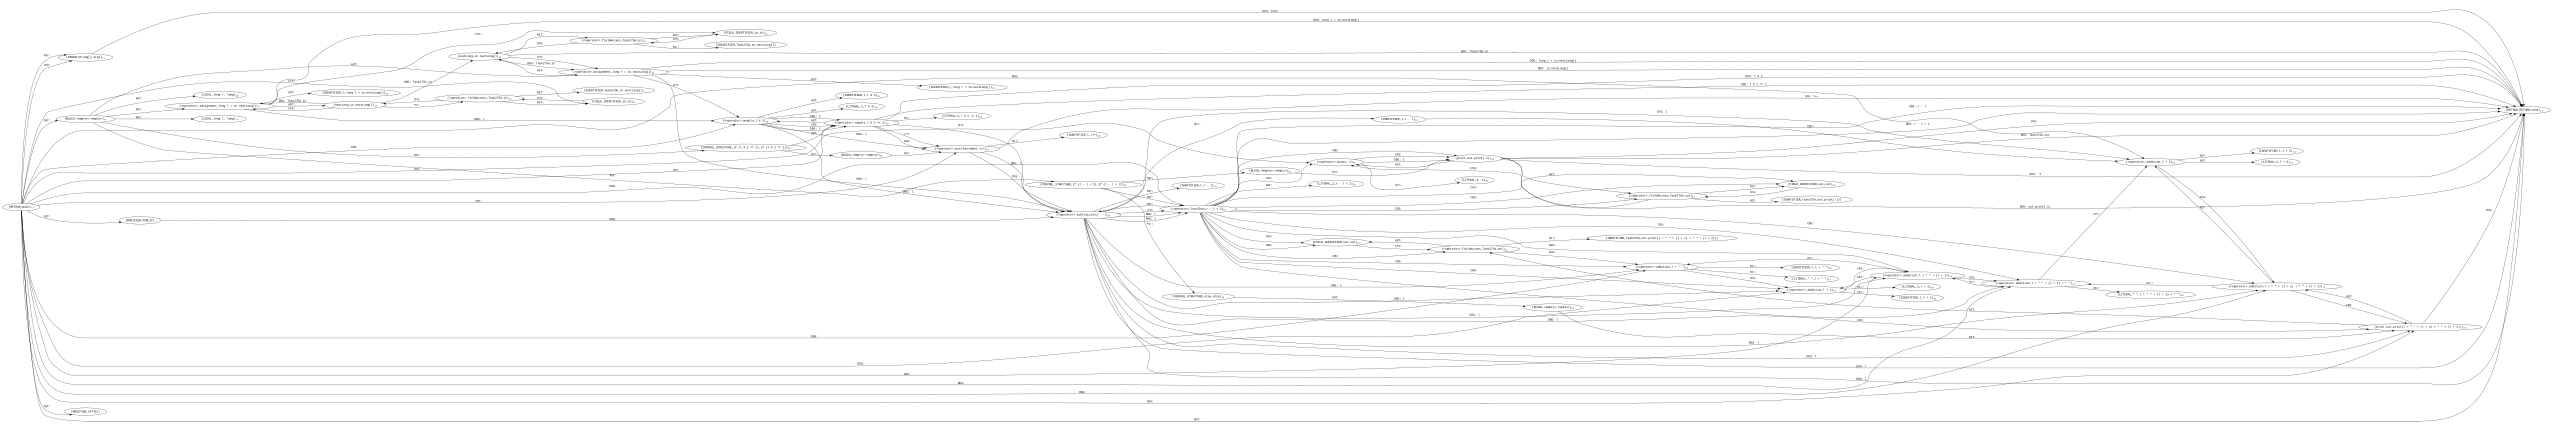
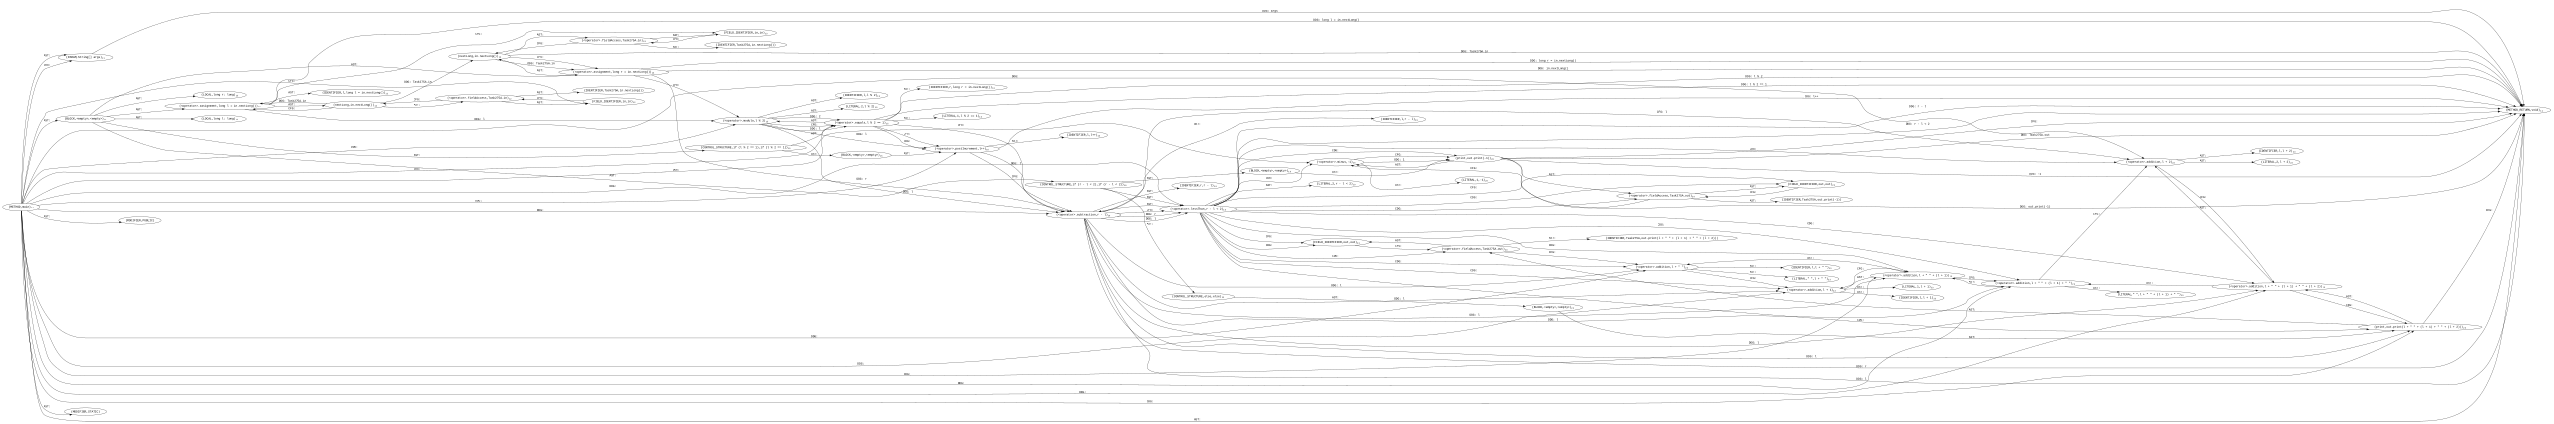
  digraph {
    fontname="Liberation Mono"
    rankdir=LR
    node [fontname="Liberation Mono"]
    edge [fontname="Liberation Mono"]
    n1 [label=<(METHOD,main)<SUB>11</SUB>>]
    n2 [label=<(PARAM,String[] args)<SUB>11</SUB>>]
    n3 [label=<(BLOCK,&lt;empty&gt;,&lt;empty&gt;)<SUB>11</SUB>>]
    n4 [label=<(FIELD_IDENTIFIER,in,in)<SUB>12</SUB>>]
    n5 [label=<(&lt;operator&gt;.equals,l % 2 == 1)<SUB>15</SUB>>]
    n6 [label=<(&lt;operator&gt;.modulo,l % 2)<SUB>15</SUB>>]
    n7 [label=<(&lt;operator&gt;.postIncrement,l++)<SUB>16</SUB>>]
    n8 [label=<(&lt;operator&gt;.lessThan,r - l &lt; 2)<SUB>19</SUB>>]
    n9 [label=<(&lt;operator&gt;.subtraction,r - l)<SUB>19</SUB>>]
    n10 [label=<(&lt;operator&gt;.minus,-1)<SUB>20</SUB>>]
    n11 [label=<(print,out.print(l + &quot; &quot; + (l + 1) + &quot; &quot; + (l + 2)))<SUB>23</SUB>>]
    n12 [label=<(&lt;operator&gt;.addition,l + &quot; &quot; + (l + 1) + &quot; &quot; + (l + 2))<SUB>23</SUB>>]
    n13 [label=<(&lt;operator&gt;.addition,l + &quot; &quot; + (l + 1) + &quot; &quot;)<SUB>23</SUB>>]
    n14 [label=<(&lt;operator&gt;.addition,l + &quot; &quot; + (l + 1))<SUB>23</SUB>>]
    n15 [label=<(&lt;operator&gt;.addition,l + &quot; &quot;)<SUB>23</SUB>>]
    n16 [label=<(&lt;operator&gt;.addition,l + 1)<SUB>23</SUB>>]
    n17 [label=<(&lt;operator&gt;.addition,l + 2)<SUB>23</SUB>>]
    n18 [label=<(MODIFIER,PUBLIC)>]
    n19 [label=<(MODIFIER,STATIC)>]
    n20 [label=<(METHOD_RETURN,void)<SUB>11</SUB>>]
    n21 [label=<(LOCAL,long l: long)<SUB>12</SUB>>]
    n22 [label=<(&lt;operator&gt;.assignment,long l = in.nextLong())<SUB>12</SUB>>]
    n23 [label=<(LOCAL,long r: long)<SUB>13</SUB>>]
    n24 [label=<(&lt;operator&gt;.assignment,long r = in.nextLong())<SUB>13</SUB>>]
    n25 [label=<(CONTROL_STRUCTURE,if (l % 2 == 1),if (l % 2 == 1))<SUB>15</SUB>>]
    n26 [label=<(CONTROL_STRUCTURE,if (r - l &lt; 2),if (r - l &lt; 2))<SUB>19</SUB>>]
    n27 [label=<(&lt;operator&gt;.fieldAccess,Task275A.in)<SUB>12</SUB>>]
    n28 [label=<(LITERAL,1,l % 2 == 1)<SUB>15</SUB>>]
    n29 [label=<(IDENTIFIER,l,l % 2)<SUB>15</SUB>>]
    n30 [label=<(LITERAL,2,l % 2)<SUB>15</SUB>>]
    n31 [label=<(IDENTIFIER,l,l++)<SUB>16</SUB>>]
    n32 [label=<(LITERAL,2,r - l &lt; 2)<SUB>19</SUB>>]
    n33 [label=<(print,out.print(-1))<SUB>20</SUB>>]
    n34 [label=<(&lt;operator&gt;.fieldAccess,Task275A.out)<SUB>20</SUB>>]
    n35 [label=<(FIELD_IDENTIFIER,out,out)<SUB>20</SUB>>]
    n36 [label=<(&lt;operator&gt;.fieldAccess,Task275A.out)<SUB>23</SUB>>]
    n37 [label=<(FIELD_IDENTIFIER,out,out)<SUB>23</SUB>>]
    n38 [label=<(IDENTIFIER,r,r - l)<SUB>19</SUB>>]
    n39 [label=<(IDENTIFIER,l,r - l)<SUB>19</SUB>>]
    n40 [label=<(LITERAL,1,-1)<SUB>20</SUB>>]
    n41 [label=<(LITERAL,&quot; &quot;,l + &quot; &quot; + (l + 1) + &quot; &quot;)<SUB>23</SUB>>]
    n42 [label=<(IDENTIFIER,l,l + &quot; &quot;)<SUB>23</SUB>>]
    n43 [label=<(LITERAL,&quot; &quot;,l + &quot; &quot;)<SUB>23</SUB>>]
    n44 [label=<(IDENTIFIER,l,l + 1)<SUB>23</SUB>>]
    n45 [label=<(LITERAL,1,l + 1)<SUB>23</SUB>>]
    n46 [label=<(IDENTIFIER,l,l + 2)<SUB>23</SUB>>]
    n47 [label=<(LITERAL,2,l + 2)<SUB>23</SUB>>]
    n48 [label=<(IDENTIFIER,l,long l = in.nextLong())<SUB>12</SUB>>]
    n49 [label=<(nextLong,in.nextLong())<SUB>12</SUB>>]
    n50 [label=<(FIELD_IDENTIFIER,in,in)<SUB>13</SUB>>]
    n51 [label=<(nextLong,in.nextLong())<SUB>13</SUB>>]
    n52 [label=<(IDENTIFIER,r,long r = in.nextLong())<SUB>13</SUB>>]
    n53 [label=<(BLOCK,&lt;empty&gt;,&lt;empty&gt;)<SUB>15</SUB>>]
    n54 [label=<(BLOCK,&lt;empty&gt;,&lt;empty&gt;)<SUB>19</SUB>>]
    n55 [label=<(CONTROL_STRUCTURE,else,else)<SUB>22</SUB>>]
    n56 [label=<(&lt;operator&gt;.fieldAccess,Task275A.in)<SUB>13</SUB>>]
    n57 [label=<(IDENTIFIER,Task275A,in.nextLong())>]
    n58 [label=<(IDENTIFIER,Task275A,in.nextLong())>]
    n59 [label=<(BLOCK,&lt;empty&gt;,&lt;empty&gt;)<SUB>22</SUB>>]
    n60 [label=<(IDENTIFIER,Task275A,out.print(-1))>]
    n61 [label=<(IDENTIFIER,Task275A,out.print(l + &quot; &quot; + (l + 1) + &quot; &quot; + (l + 2)))>]
    n1 -> n2 [label="AST: "]
    n1 -> n2 [label="DDG: "]
    n1 -> n3 [label="AST: "]
    n1 -> n4 [label="CFG: "]
    n1 -> n5 [label="DDG: "]
    n1 -> n6 [label="DDG: "]
    n1 -> n7 [label="DDG: "]
    n1 -> n8 [label="DDG: "]
-   n18 -> n9 [label="DDG: "]
+   n1 -> n9 [label="DDG: "]
    n1 -> n10 [label="DDG: "]
    n1 -> n11 [label="DDG: "]
    n1 -> n12 [label="DDG: "]
    n1 -> n13 [label="DDG: "]
    n1 -> n14 [label="DDG: "]
    n1 -> n15 [label="DDG: "]
    n1 -> n16 [label="DDG: "]
    n1 -> n17 [label="DDG: "]
    n1 -> n18 [label="AST: "]
    n1 -> n19 [label="AST: "]
    n1 -> n20 [label="AST: "]
    n2 -> n20 [label="DDG: args"]
    n3 -> n21 [label="AST: "]
    n3 -> n22 [label="AST: "]
    n3 -> n23 [label="AST: "]
    n3 -> n24 [label="AST: "]
    n3 -> n25 [label="AST: "]
    n3 -> n26 [label="AST: "]
    n4 -> n27 [label="CFG: "]
    n5 -> n6 [label="AST: "]
    n5 -> n7 [label="CFG: "]
    n5 -> n7 [label="CDG: "]
    n5 -> n9 [label="CFG: "]
    n5 -> n20 [label="DDG: l % 2"]
    n5 -> n20 [label="DDG: l % 2 == 1"]
    n5 -> n28 [label="AST: "]
    n6 -> n5 [label="CFG: "]
    n6 -> n5 [label="DDG: l"]
    n6 -> n5 [label="DDG: 2"]
    n6 -> n7 [label="DDG: l"]
    n6 -> n9 [label="DDG: l"]
    n6 -> n29 [label="AST: "]
    n6 -> n30 [label="AST: "]
    n7 -> n9 [label="CFG: "]
    n7 -> n9 [label="DDG: l"]
    n7 -> n20 [label="DDG: l++"]
    n7 -> n31 [label="AST: "]
    n8 -> n9 [label="AST: "]
    n8 -> n10 [label="CDG: "]
    n8 -> n11 [label="CDG: "]
    n8 -> n12 [label="CDG: "]
    n8 -> n13 [label="CDG: "]
    n8 -> n14 [label="CDG: "]
    n8 -> n15 [label="CDG: "]
    n8 -> n16 [label="CDG: "]
-   n39 -> n17 [label="CDG: "]
+   n8 -> n17 [label="CDG: "]
    n8 -> n20 [label="DDG: r - l"]
    n8 -> n20 [label="DDG: r - l &lt; 2"]
    n8 -> n32 [label="AST: "]
    n8 -> n33 [label="CDG: "]
    n8 -> n34 [label="CDG: "]
    n8 -> n35 [label="CFG: "]
    n8 -> n35 [label="CDG: "]
    n8 -> n36 [label="CDG: "]
    n8 -> n37 [label="CFG: "]
    n8 -> n37 [label="CDG: "]
    n9 -> n8 [label="CFG: "]
    n9 -> n8 [label="DDG: r"]
    n9 -> n8 [label="DDG: l"]
    n9 -> n11 [label="DDG: l"]
    n9 -> n12 [label="DDG: l"]
    n9 -> n13 [label="DDG: l"]
    n9 -> n14 [label="DDG: l"]
    n9 -> n15 [label="DDG: l"]
    n9 -> n16 [label="DDG: l"]
    n9 -> n17 [label="CFG: l"]
    n9 -> n20 [label="DDG: r"]
    n9 -> n20 [label="DDG: l"]
    n9 -> n38 [label="AST: "]
    n9 -> n39 [label="AST: "]
    n10 -> n33 [label="CFG: "]
    n10 -> n33 [label="DDG: 1"]
    n10 -> n40 [label="AST: "]
    n11 -> n12 [label="AST: "]
    n11 -> n20 [label="CFG: "]
    n11 -> n36 [label="AST: "]
    n12 -> n11 [label="CFG: "]
    n12 -> n13 [label="AST: "]
    n12 -> n17 [label="AST: "]
    n13 -> n14 [label="AST: "]
    n13 -> n17 [label="CFG: "]
    n13 -> n41 [label="AST: "]
    n14 -> n13 [label="CFG: "]
    n14 -> n15 [label="AST: "]
    n14 -> n16 [label="AST: "]
    n15 -> n16 [label="CFG: "]
    n15 -> n42 [label="AST: "]
    n15 -> n43 [label="AST: "]
    n16 -> n14 [label="CFG: "]
    n16 -> n44 [label="AST: "]
    n16 -> n45 [label="AST: "]
    n17 -> n12 [label="CFG: "]
    n17 -> n46 [label="AST: "]
    n17 -> n47 [label="AST: "]
    n22 -> n6 [label="DDG: l"]
    n22 -> n20 [label="DDG: long l = in.nextLong()"]
    n22 -> n48 [label="AST: "]
    n22 -> n49 [label="AST: "]
    n22 -> n50 [label="CFG: "]
    n24 -> n6 [label="CFG: "]
    n24 -> n9 [label="DDG: r"]
    n24 -> n20 [label="DDG: in.nextLong()"]
    n24 -> n20 [label="DDG: long r = in.nextLong()"]
    n24 -> n51 [label="AST: "]
-   n24 -> n52 [label="AST: "]
+   n5 -> n52 [label="AST: "]
    n25 -> n5 [label="AST: "]
    n25 -> n53 [label="AST: "]
    n26 -> n8 [label="AST: "]
    n26 -> n54 [label="AST: "]
    n26 -> n55 [label="AST: "]
    n27 -> n4 [label="AST: "]
    n27 -> n49 [label="CFG: "]
    n27 -> n57 [label="AST: "]
    n33 -> n10 [label="AST: "]
    n33 -> n20 [label="CFG: "]
    n33 -> n20 [label="DDG: Task275A.out"]
    n33 -> n20 [label="DDG: -1"]
    n33 -> n20 [label="DDG: out.print(-1)"]
    n33 -> n34 [label="AST: "]
    n34 -> n10 [label="CFG: "]
    n34 -> n35 [label="AST: "]
    n34 -> n60 [label="AST: "]
    n35 -> n34 [label="CFG: "]
    n36 -> n15 [label="CFG: "]
    n36 -> n37 [label="AST: "]
    n36 -> n61 [label="AST: "]
    n37 -> n36 [label="CFG: "]
    n49 -> n22 [label="CFG: "]
    n49 -> n22 [label="DDG: Task275A.in"]
    n49 -> n27 [label="AST: "]
    n49 -> n51 [label="DDG: Task275A.in"]
    n50 -> n56 [label="CFG: "]
    n51 -> n20 [label="DDG: Task275A.in"]
    n51 -> n24 [label="CFG: "]
    n51 -> n24 [label="DDG: Task275A.in"]
    n51 -> n56 [label="AST: "]
    n53 -> n7 [label="AST: "]
    n54 -> n33 [label="AST: "]
    n55 -> n59 [label="AST: "]
    n56 -> n50 [label="AST: "]
    n56 -> n51 [label="CFG: "]
    n56 -> n58 [label="AST: "]
    n59 -> n11 [label="AST: "]
  }
